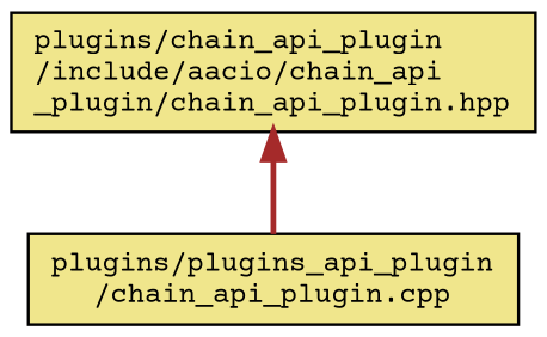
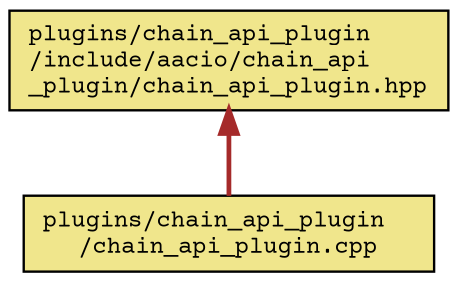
  digraph {
    fontname="Courier Prime"
    node [color=black fillcolor=khaki fontname="Courier Prime" fontsize=10 shape=record style=filled]
    n1 [fontcolor=black height=0.2 label="plugins/chain_api_plugin\l/include/aacio/chain_api\l_plugin/chain_api_plugin.hpp" width=0.4]
-   n2 [height=0.2 label="plugins/plugins_api_plugin\l/chain_api_plugin.cpp" width=0.4]
+   n2 [height=0.2 label="plugins/chain_api_plugin\l/chain_api_plugin.cpp" width=0.4]
    n1 -> n2 [color=brown dir=back fontname="Courier Prime" fontsize=10 labelfontname=Helvetica labelfontsize=10 style=bold]
  }
